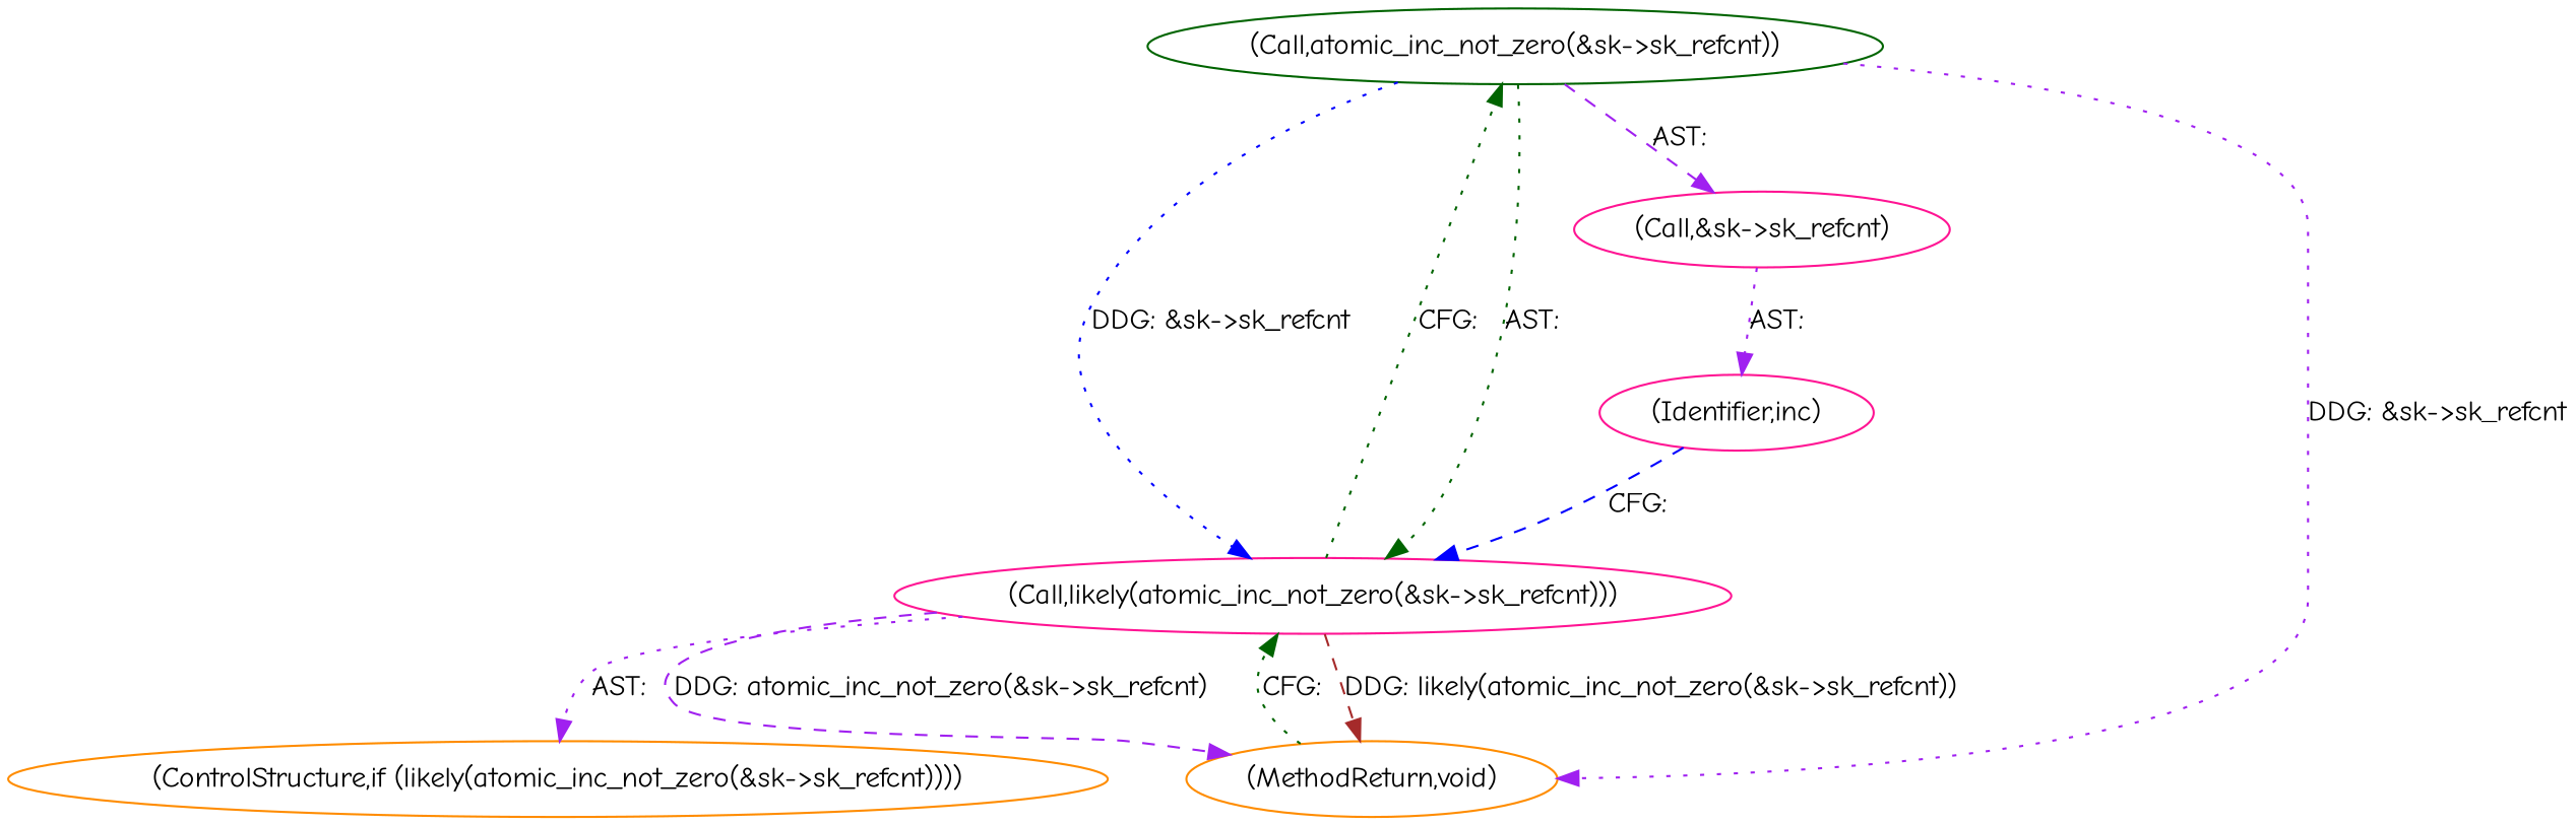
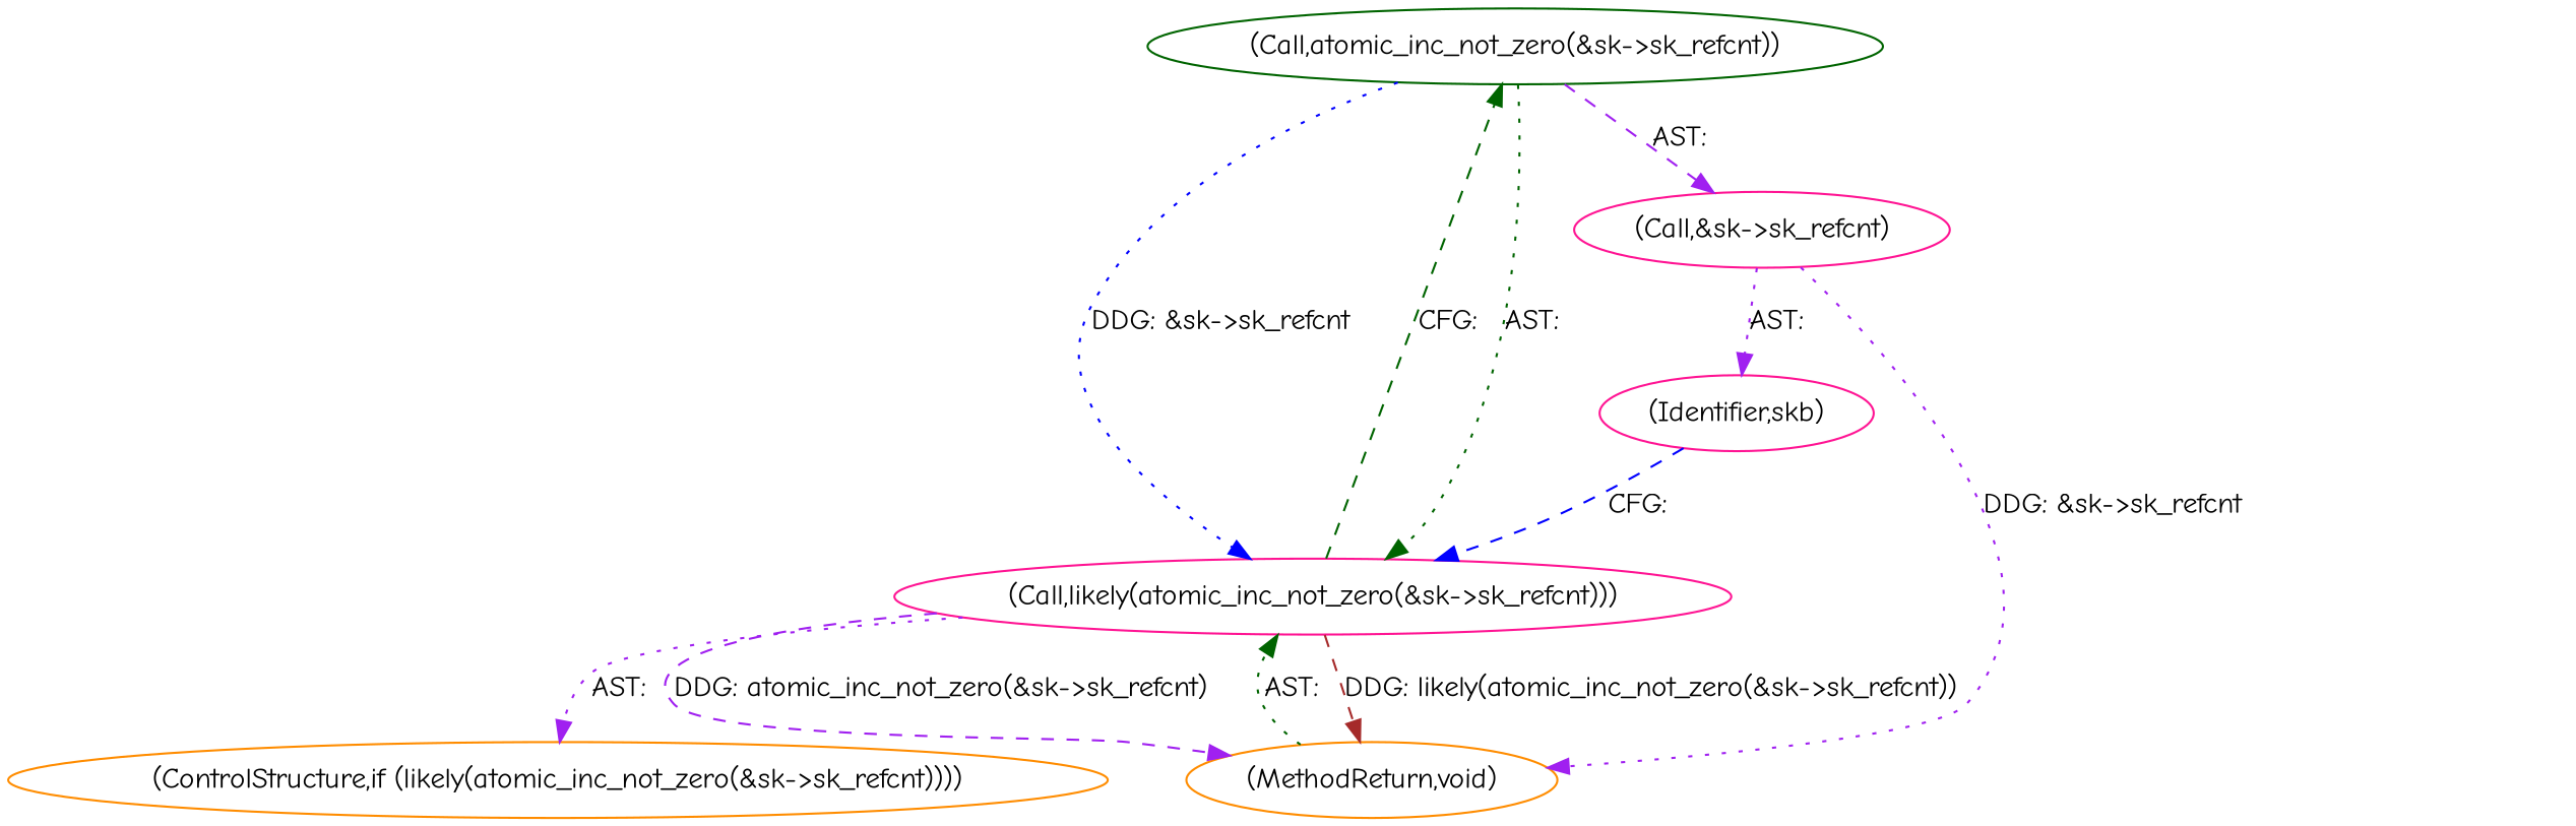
  digraph {
    fontname="Comic Neue"
    node [color=deeppink fontname="Comic Neue"]
    edge [color=purple fontname="Comic Neue" style=dotted]
    n1 [color=darkgreen label="(Call,atomic_inc_not_zero(&sk->sk_refcnt))"]
    n2 [label="(Call,likely(atomic_inc_not_zero(&sk->sk_refcnt)))"]
    n3 [color=darkorange label="(MethodReturn,void)"]
    n4 [label="(Call,&sk->sk_refcnt)"]
    n5 [color=darkorange label="(ControlStructure,if (likely(atomic_inc_not_zero(&sk->sk_refcnt))))"]
-   n6 [label="(Identifier,inc)"]
+   n6 [label="(Identifier,skb)"]
    n1 -> n2 [color=darkgreen label="AST: "]
    n1 -> n2 [color=blue label="DDG: &sk->sk_refcnt"]
-   n1 -> n3 [label="DDG: &sk->sk_refcnt"]
+   n4 -> n3 [label="DDG: &sk->sk_refcnt"]
    n1 -> n4 [label="AST: " style=dashed]
-   n2 -> n1 [color=darkgreen label="CFG: "]
+   n2 -> n1 [color=darkgreen label="CFG: " style=dashed]
    n2 -> n3 [color=brown label="DDG: likely(atomic_inc_not_zero(&sk->sk_refcnt))" style=dashed]
    n2 -> n3 [label="DDG: atomic_inc_not_zero(&sk->sk_refcnt)" style=dashed]
    n2 -> n5 [label="AST: "]
-   n3 -> n2 [color=darkgreen label="CFG: "]
+   n3 -> n2 [color=darkgreen label="AST: "]
    n4 -> n6 [label="AST: "]
    n6 -> n2 [color=blue label="CFG: " style=dashed]
  }
